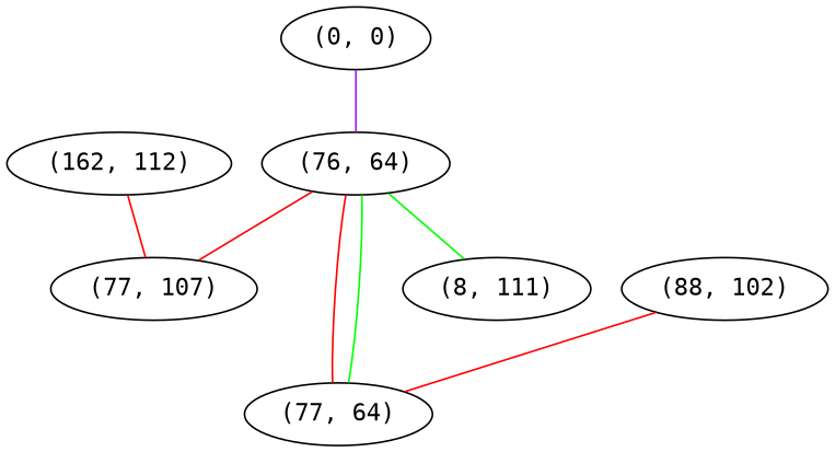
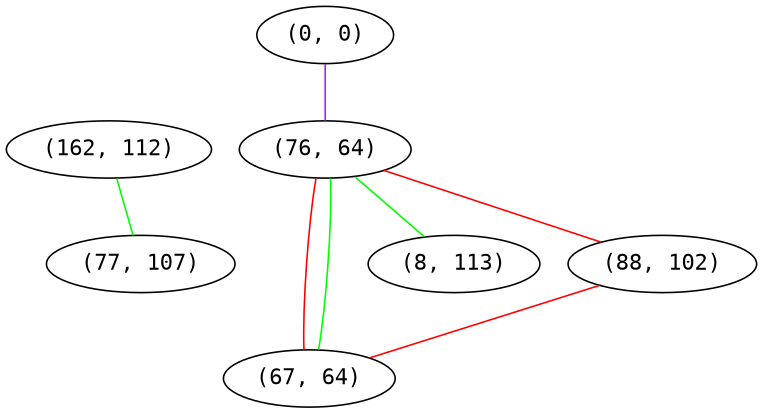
  graph {
    fontname="DejaVu Sans Mono"
    node [fontname="DejaVu Sans Mono"]
    edge [color=red fontname="DejaVu Sans Mono" weight=1]
    "(162, 112)"
    "(77, 107)"
    "(0, 0)"
    "(76, 64)"
-   "(77, 64)"
-   "(8, 113)" [label="(8, 111)"]
+   "(77, 64)" [label="(67, 64)"]
+   "(8, 113)"
    "(88, 102)"
-   "(162, 112)" -- "(77, 107)"
+   "(162, 112)" -- "(77, 107)" [color=green]
    "(0, 0)" -- "(76, 64)" [color=purple weight=4]
-   "(76, 64)" -- "(77, 107)"
+   "(76, 64)" -- "(88, 102)"
    "(76, 64)" -- "(77, 64)"
    "(76, 64)" -- "(77, 64)" [color=green weight=2]
    "(76, 64)" -- "(8, 113)" [color=green weight=2]
    "(88, 102)" -- "(77, 64)"
  }
